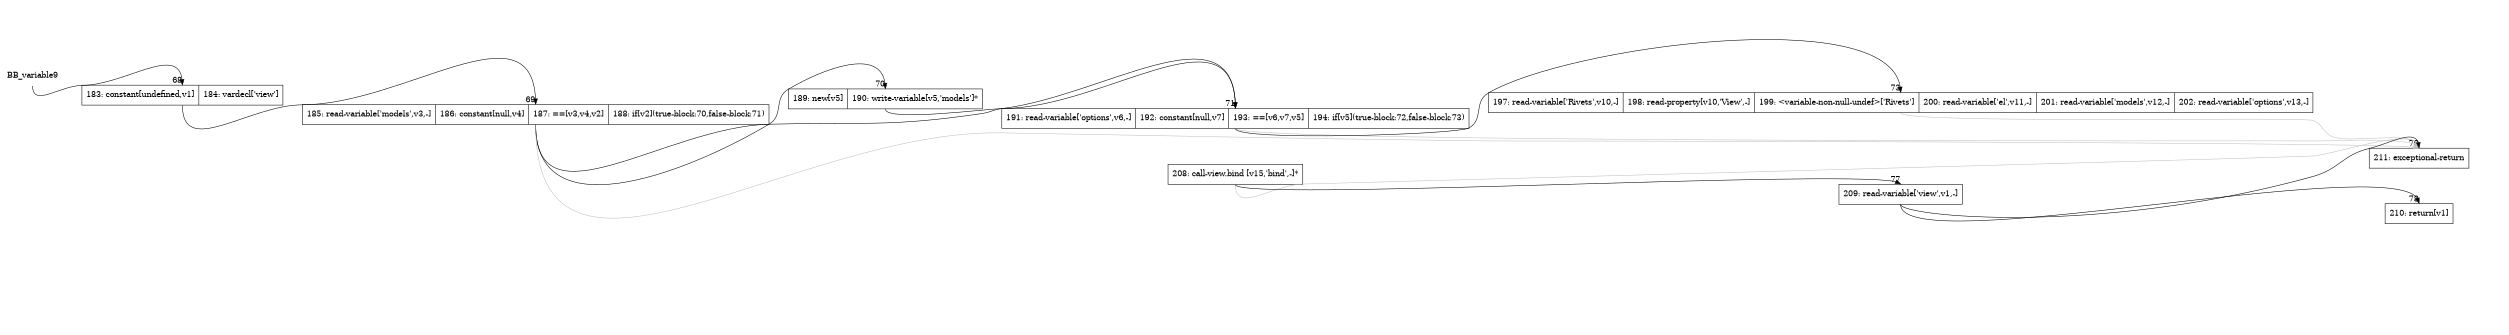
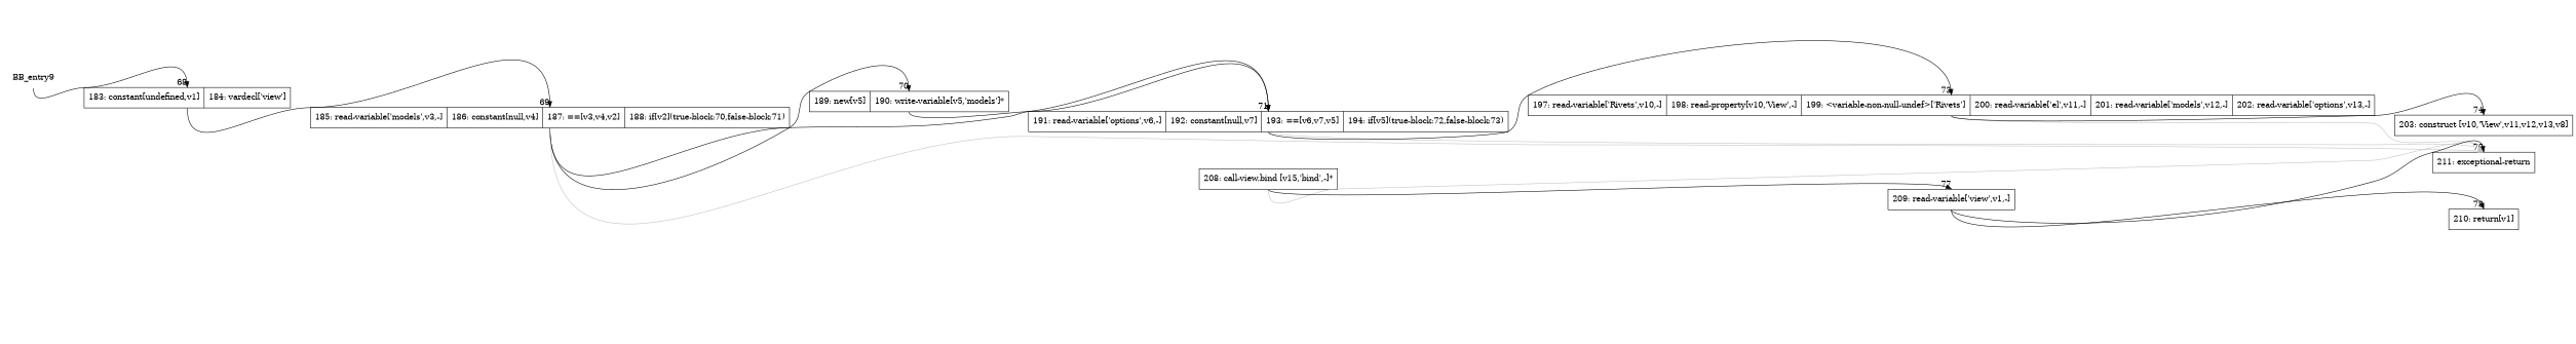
  digraph {
    rankdir=LR
    node [shape=record]
    edge [headport=n tailport=s]
-   BB_entry9 [shape=none label=BB_variable9]
+   BB_entry9 [shape=none]
    n2 [label="{183: constant[undefined,v1]|184: vardecl['view']}"]
    n3 [label="{185: read-variable['models',v3,-]|186: constant[null,v4]|187: ==[v3,v4,v2]|188: if[v2](true-block:70,false-block:71)}"]
    n4 [label="{189: new[v5]|190: write-variable[v5,'models']*}"]
    n5 [label="{191: read-variable['options',v6,-]|192: constant[null,v7]|193: ==[v6,v7,v5]|194: if[v5](true-block:72,false-block:73)}"]
    n6 [label="{211: exceptional-return}"]
    n7 [label="{197: read-variable['Rivets',v10,-]|198: read-property[v10,'View',-]|199: \<variable-non-null-undef\>['Rivets']|200: read-variable['el',v11,-]|201: read-variable['models',v12,-]|202: read-variable['options',v13,-]}"]
+   n8 [label="{203: construct [v10,'View',v11,v12,v13,v8]}"]
    n9 [label="{208: call-view.bind [v15,'bind',-]*}"]
    n10 [label="{209: read-variable['view',v1,-]}"]
    n11 [label="{210: return[v1]}"]
    BB_entry9 -> n2 [headlabel="    68"]
    n2 -> n3 [headlabel="      69"]
    n3 -> n4 [headlabel="      70"]
    n3 -> n5 [headlabel="      71"]
    n3 -> n6 [color=gray headlabel="      79"]
    n4 -> n5
    n5 -> n6 [color=gray]
    n5 -> n7 [headlabel="      73"]
    n7 -> n6 [color=gray]
+   n7 -> n8 [headlabel="      74"]
    n9 -> n6 [color=gray]
    n9 -> n10 [headlabel="      77"]
    n10 -> n6 [color=black]
    n10 -> n11 [headlabel="      78"]
  }
